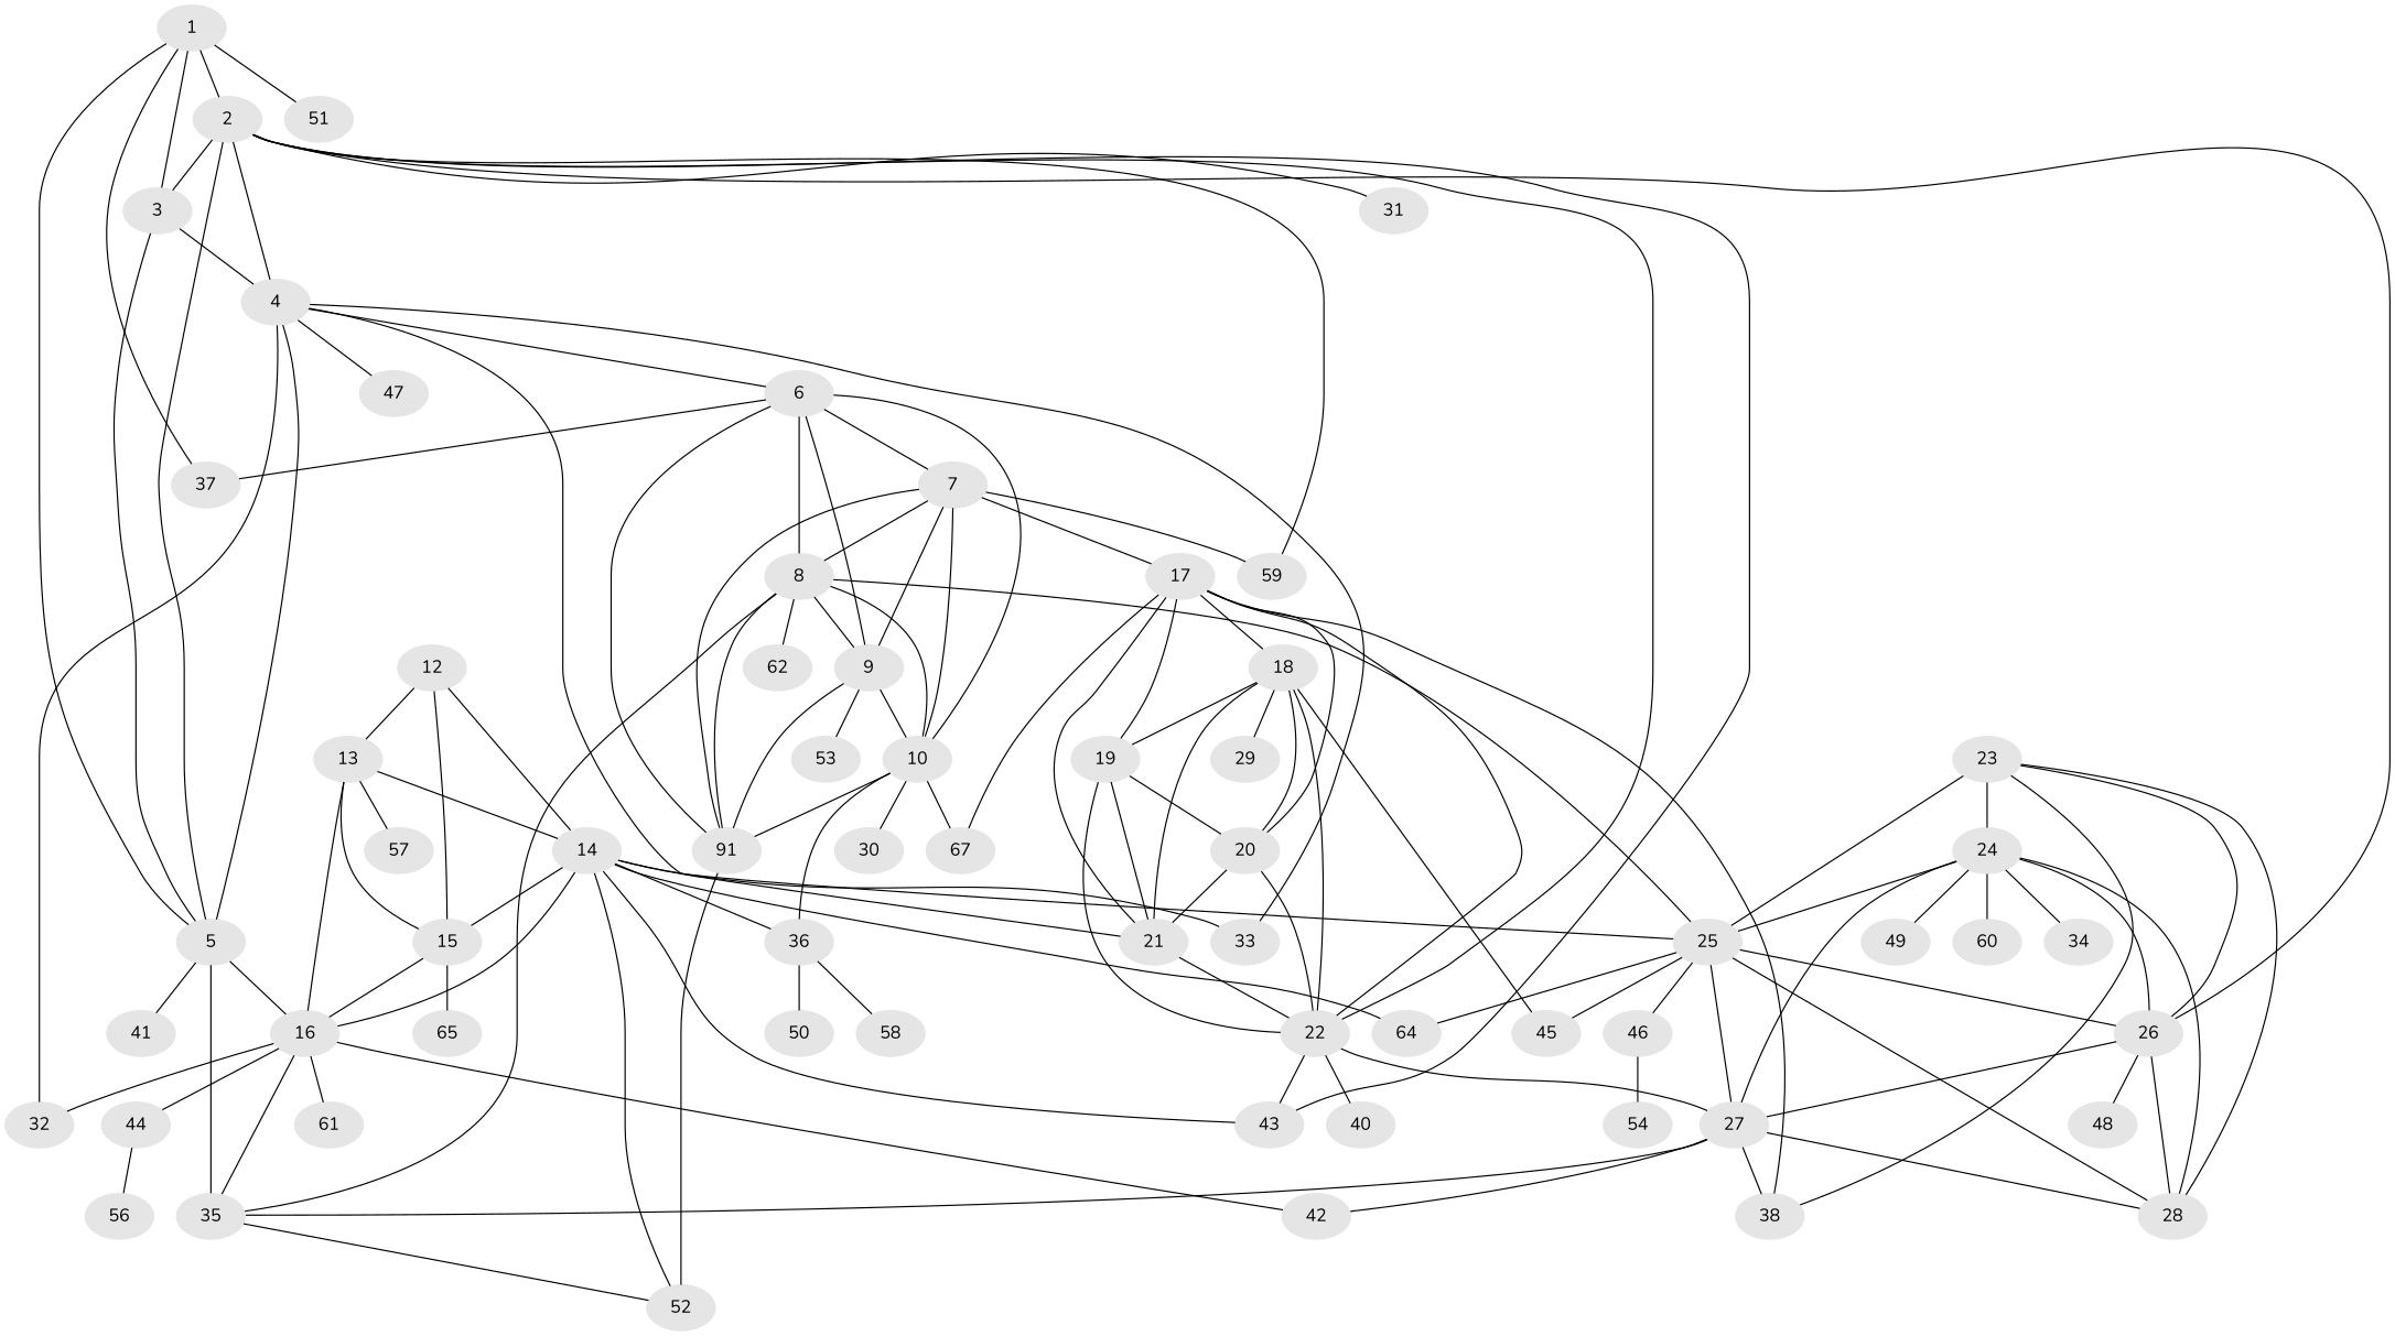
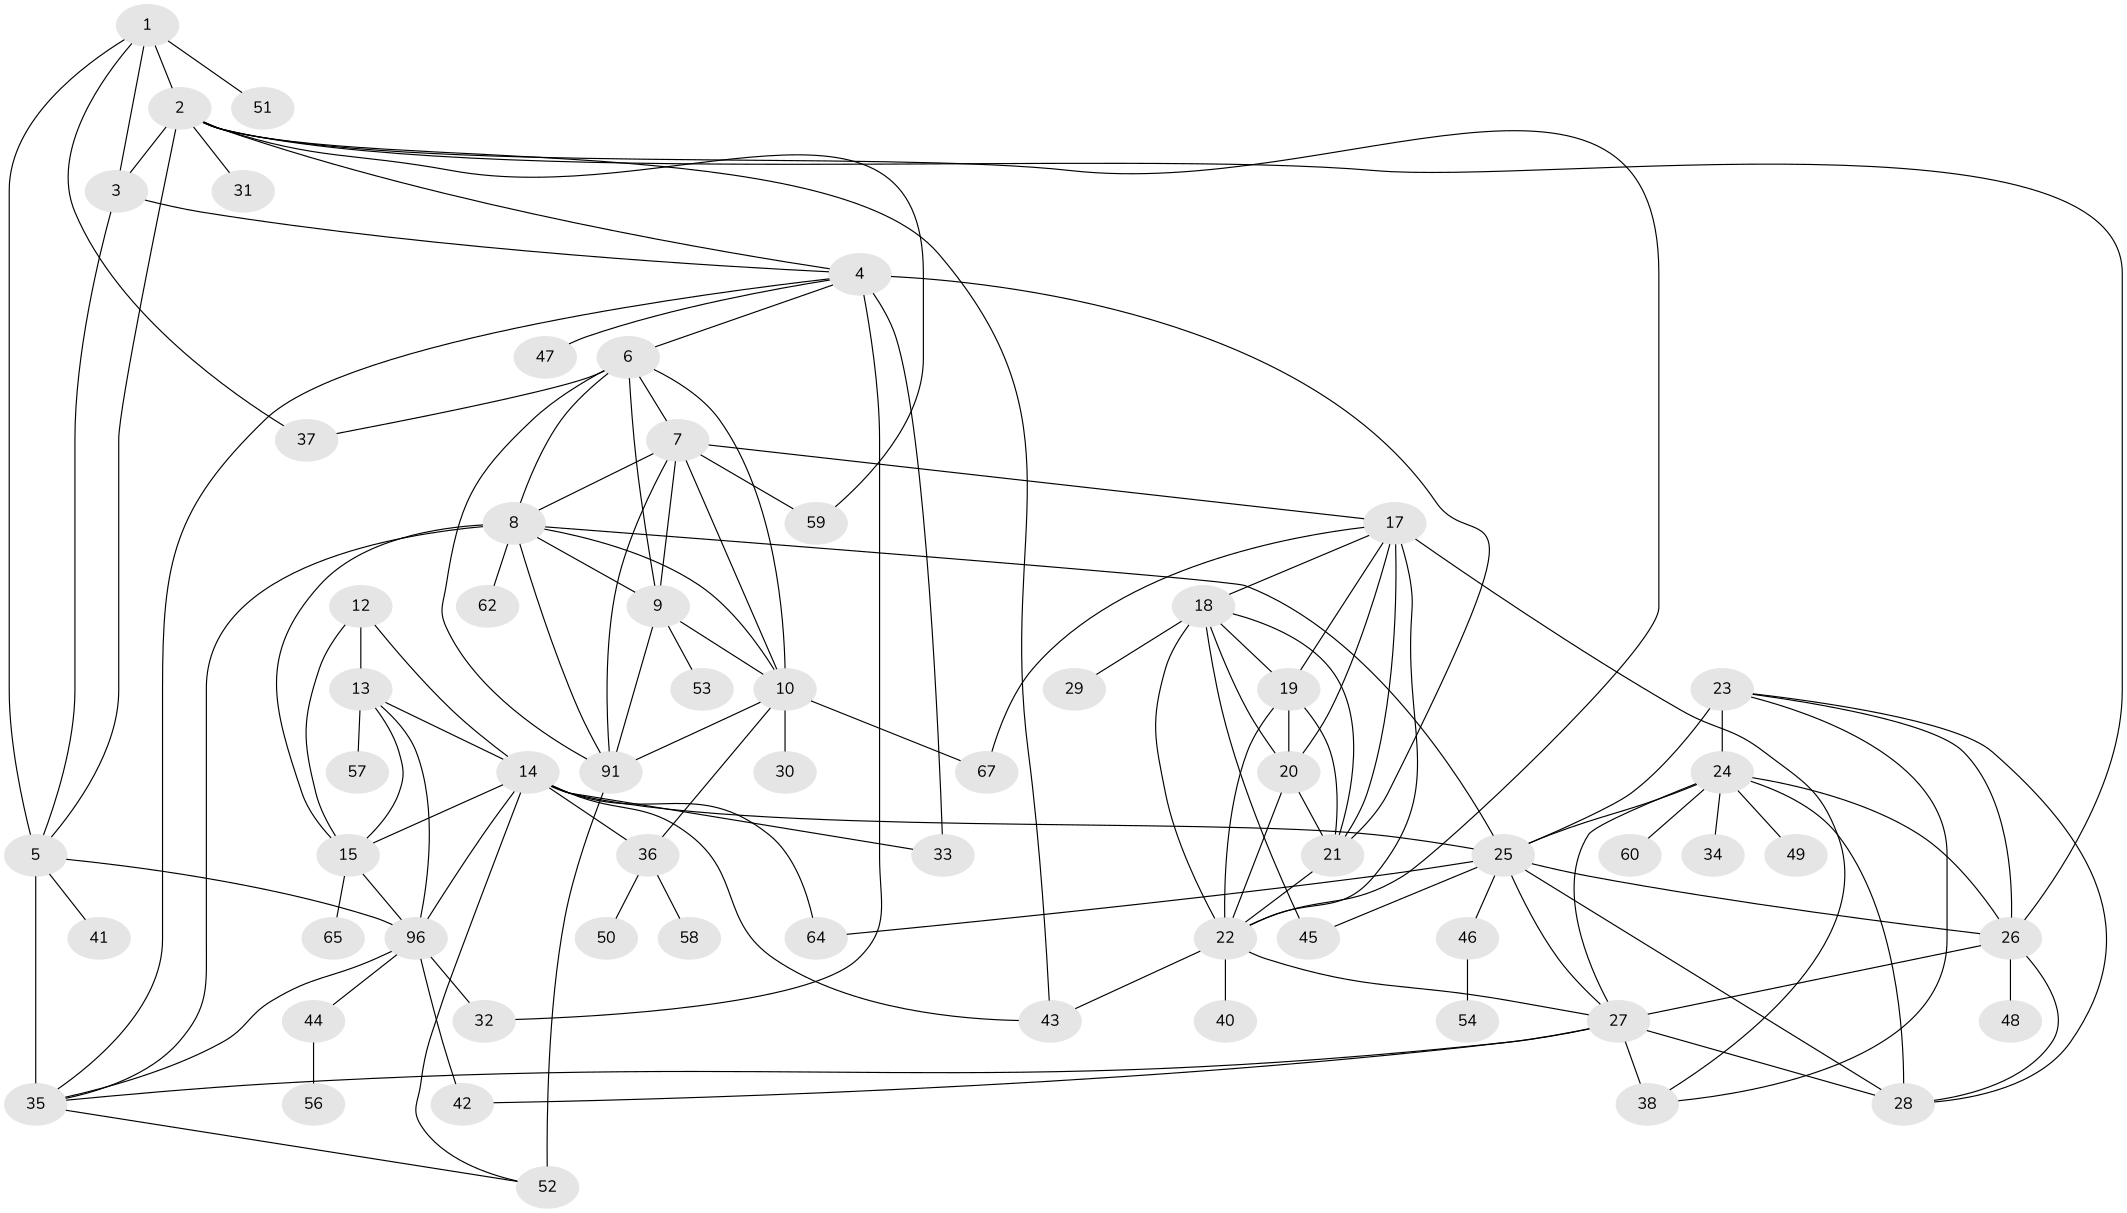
  graph {
    fontname=Nunito
    node [color=gray90 fontname=Nunito style=filled]
    edge [fontname=Nunito weight=1.0]
    1
    2
    3
    5
    51
    37
    4
    22
    26
    31
    43
    59
    6
    21
    32
    33
    47
-   16
+   16 [label=96]
    35
    41
    27
    40
    28
    48
    7
    8
    9
    10
    n29 [label=91]
    42
    44
-   61
    52
    17
    15
    25
    62
    53
    30
    36
    n41 [label=67]
    18
    19
    20
    38
    n46 [label=65]
    64
    45
    46
    50
    58
    12
    13
    14
    57
    56
    29
    23
    24
    34
    49
    60
    54
    1 -- 2 [weight=2.0]
    1 -- 3
    1 -- 5
    1 -- 51
    1 -- 37
    2 -- 3 [weight=4.0]
    2 -- 5 [weight=2.0]
    2 -- 4 [weight=2.0]
    2 -- 22
    2 -- 26
    2 -- 31
    2 -- 43
    2 -- 59
    3 -- 5
    3 -- 4
    5 -- 16
    5 -- 35 [weight=8.0]
    5 -- 41
-   4 -- 5
+   4 -- 35
    4 -- 6
    4 -- 21
    4 -- 32 [weight=5.0]
    4 -- 33
    4 -- 47
    22 -- 43
    22 -- 27
    22 -- 40
    26 -- 27
    26 -- 28
    26 -- 48
    6 -- 37
    6 -- 7
    6 -- 8
    6 -- 9
    6 -- 10
    6 -- n29
    21 -- 22
    16 -- 32
    16 -- 35
    16 -- 42
    16 -- 44
-   16 -- 61
    35 -- 52
    27 -- 35
    27 -- 28
    27 -- 42
    27 -- 38 [weight=2.0]
    7 -- 59 [weight=2.0]
    7 -- 8
    7 -- 9
    7 -- 10
    7 -- n29
    7 -- 17
    8 -- 35
    8 -- 9
    8 -- 10
    8 -- n29
+   8 -- 15
    8 -- 25
    8 -- 62
    9 -- 10
    9 -- n29
    9 -- 53
    10 -- n29
    10 -- 30
    10 -- 36
    10 -- n41
    n29 -- 52 [weight=3.0]
    44 -- 56
    17 -- 22
    17 -- 21
    17 -- n41
    17 -- 18
    17 -- 19
    17 -- 20
    17 -- 38
    15 -- 16
    15 -- n46
    25 -- 26
    25 -- 27
    25 -- 28
    25 -- 64
    25 -- 45
    25 -- 46
    36 -- 50
    36 -- 58
    18 -- 22
    18 -- 21
    18 -- 19
    18 -- 20
    18 -- 45 [weight=2.0]
    18 -- 29
    19 -- 22
    19 -- 21
    19 -- 20 [weight=5.0]
    20 -- 22
    20 -- 21
    46 -- 54
    12 -- 15
    12 -- 13
    12 -- 14 [weight=2.0]
    13 -- 16
    13 -- 15
    13 -- 14 [weight=2.0]
    13 -- 57
    14 -- 43
    14 -- 33
    14 -- 16 [weight=2.0]
    14 -- 52
    14 -- 15 [weight=2.0]
    14 -- 25
    14 -- 36
    14 -- 64
    23 -- 26
    23 -- 28
    23 -- 25 [weight=3.0]
    23 -- 38
    23 -- 24
    24 -- 26
    24 -- 27
    24 -- 28
    24 -- 25
    24 -- 34
    24 -- 49
    24 -- 60
  }
